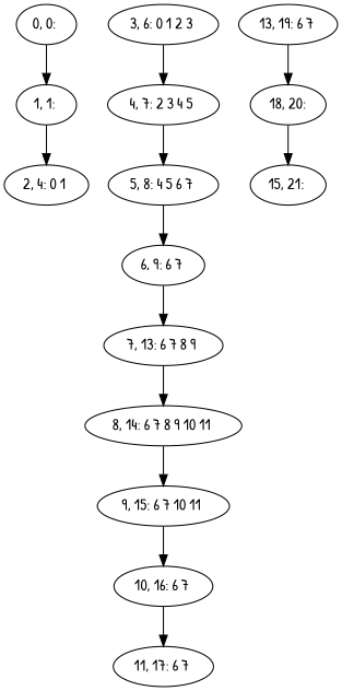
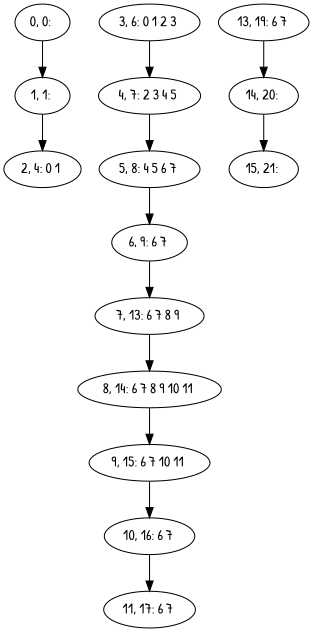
  digraph {
    fontname="Patrick Hand"
    node [fontname="Patrick Hand"]
    edge [fontname="Patrick Hand"]
    n1 [label="0, 0: "]
    n2 [label="1, 1: "]
    n3 [label="2, 4: 0 1 "]
    n4 [label="3, 6: 0 1 2 3 "]
    n5 [label="4, 7: 2 3 4 5 "]
    n6 [label="5, 8: 4 5 6 7 "]
    n7 [label="6, 9: 6 7 "]
    n8 [label="7, 13: 6 7 8 9 "]
    n9 [label="8, 14: 6 7 8 9 10 11 "]
    n10 [label="9, 15: 6 7 10 11 "]
    n11 [label="10, 16: 6 7 "]
    n12 [label="11, 17: 6 7 "]
    n13 [label="13, 19: 6 7 "]
-   n14 [label="18, 20:"]
+   n14 [label="14, 20: "]
    n15 [label="15, 21: "]
    n1 -> n2
    n2 -> n3
    n4 -> n5
    n5 -> n6
    n6 -> n7
    n7 -> n8
    n8 -> n9
    n9 -> n10
    n10 -> n11
    n11 -> n12
    n13 -> n14
    n14 -> n15
  }
